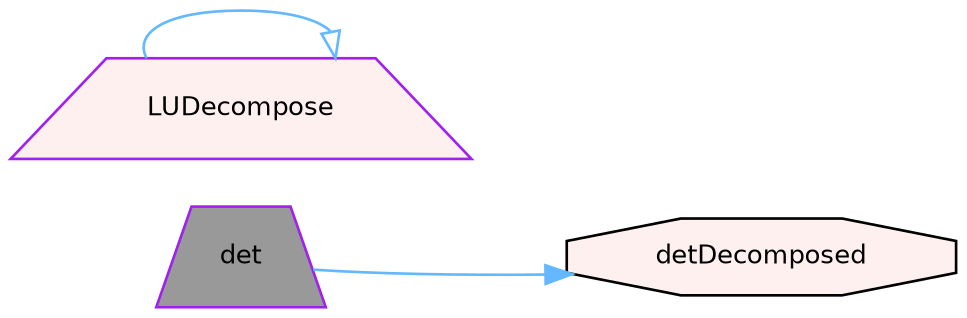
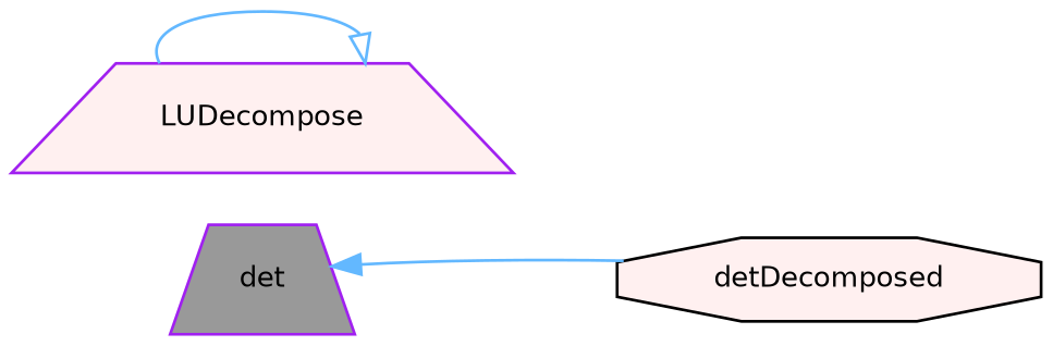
  digraph {
    rankdir=LR
    node [color=purple fillcolor="#FFF0F0" fontname=Helvetica fontsize=10 shape=trapezium style=filled]
    edge [color=steelblue1 fontname=Helvetica fontsize=10 labelfontname=Helvetica labelfontsize=10 style=solid]
    n1 [fillcolor=grey60 fontcolor=black height=0.2 label=det width=0.4]
    n2 [color=black height=0.2 label=detDecomposed shape=octagon width=0.4]
    n3 [height=0.2 label=LUDecompose width=0.4]
-   n1 -> n2 [arrowhead=normal]
+   n2 -> n1 [arrowhead=normal]
    n3 -> n3 [arrowhead=onormal]
  }
